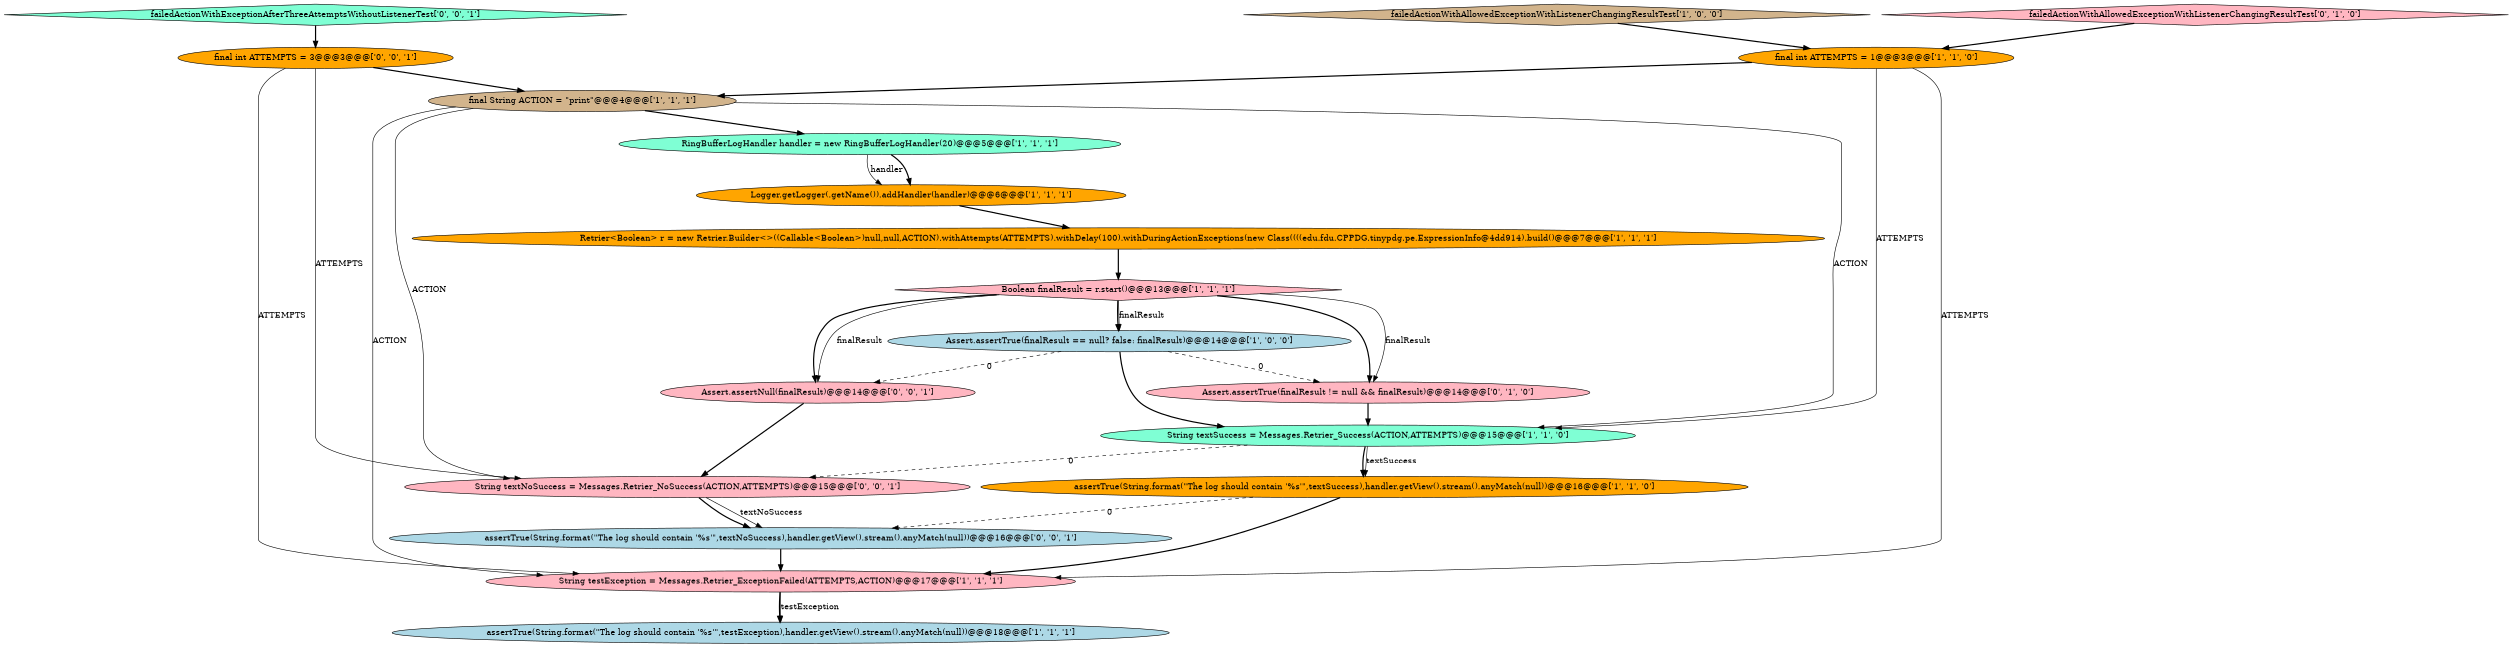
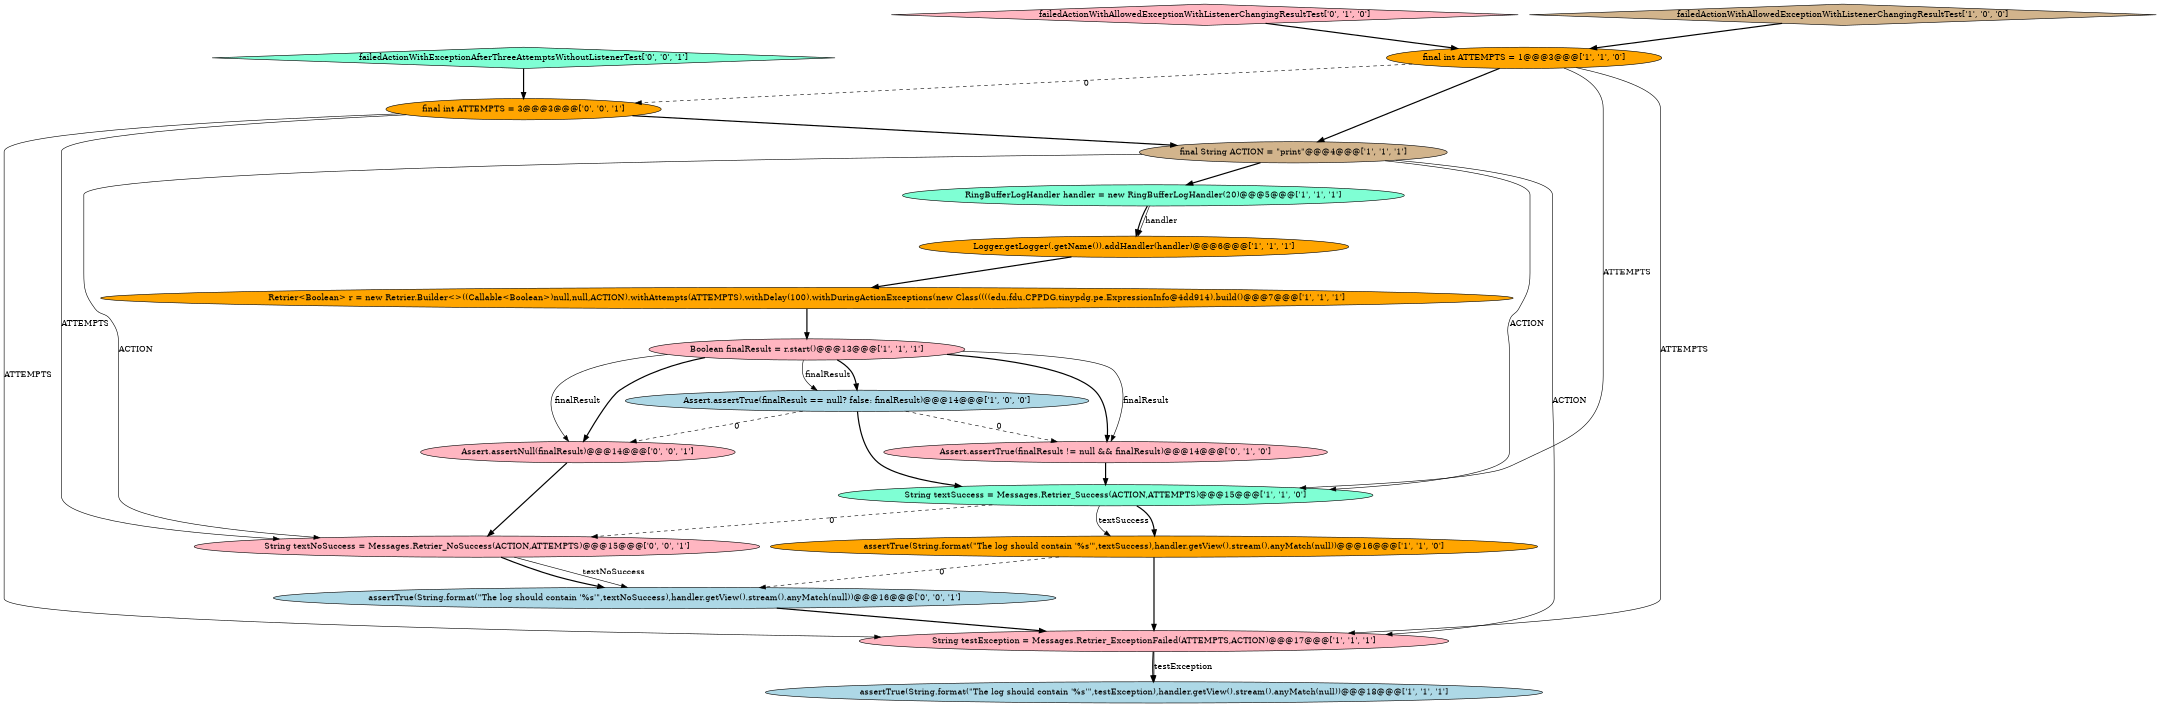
  digraph {
    node [fillcolor=lightpink shape=ellipse style=filled]
    edge [style=bold]
    n1 [label="String testException = Messages.Retrier_ExceptionFailed(ATTEMPTS,ACTION)@@@17@@@['1', '1', '1']"]
    n2 [fillcolor=lightblue label="assertTrue(String.format(\"The log should contain '%s'\",testException),handler.getView().stream().anyMatch(null))@@@18@@@['1', '1', '1']"]
    n3 [fillcolor=tan label="final String ACTION = \"print\"@@@4@@@['1', '1', '1']"]
    n4 [fillcolor=aquamarine label="RingBufferLogHandler handler = new RingBufferLogHandler(20)@@@5@@@['1', '1', '1']"]
    n5 [label="String textNoSuccess = Messages.Retrier_NoSuccess(ACTION,ATTEMPTS)@@@15@@@['0', '0', '1']"]
    n6 [fillcolor=aquamarine label="String textSuccess = Messages.Retrier_Success(ACTION,ATTEMPTS)@@@15@@@['1', '1', '0']"]
    n7 [fillcolor=orange label="Logger.getLogger(.getName()).addHandler(handler)@@@6@@@['1', '1', '1']"]
    n8 [fillcolor=lightblue label="assertTrue(String.format(\"The log should contain '%s'\",textNoSuccess),handler.getView().stream().anyMatch(null))@@@16@@@['0', '0', '1']"]
    n9 [fillcolor=orange label="assertTrue(String.format(\"The log should contain '%s'\",textSuccess),handler.getView().stream().anyMatch(null))@@@16@@@['1', '1', '0']"]
    n10 [fillcolor=orange label="Retrier<Boolean> r = new Retrier.Builder<>((Callable<Boolean>)null,null,ACTION).withAttempts(ATTEMPTS).withDelay(100).withDuringActionExceptions(new Class((((edu.fdu.CPPDG.tinypdg.pe.ExpressionInfo@4dd914).build()@@@7@@@['1', '1', '1']"]
    n11 [fillcolor=orange label="final int ATTEMPTS = 1@@@3@@@['1', '1', '0']"]
    n12 [fillcolor=orange label="final int ATTEMPTS = 3@@@3@@@['0', '0', '1']"]
    n13 [label="Assert.assertNull(finalResult)@@@14@@@['0', '0', '1']"]
    n14 [label="Assert.assertTrue(finalResult != null && finalResult)@@@14@@@['0', '1', '0']"]
    n15 [fillcolor=lightblue label="Assert.assertTrue(finalResult == null? false: finalResult)@@@14@@@['1', '0', '0']"]
-   n16 [label="Boolean finalResult = r.start()@@@13@@@['1', '1', '1']" shape=diamond]
+   n16 [label="Boolean finalResult = r.start()@@@13@@@['1', '1', '1']"]
    n17 [fillcolor=aquamarine label="failedActionWithExceptionAfterThreeAttemptsWithoutListenerTest['0', '0', '1']" shape=diamond]
    n18 [label="failedActionWithAllowedExceptionWithListenerChangingResultTest['0', '1', '0']" shape=diamond]
    n19 [fillcolor=tan label="failedActionWithAllowedExceptionWithListenerChangingResultTest['1', '0', '0']" shape=diamond]
    n1 -> n2
    n1 -> n2 [label=testException style=solid]
    n3 -> n1 [label=ACTION style=solid]
    n3 -> n4
    n3 -> n5 [label=ACTION style=solid]
    n3 -> n6 [label=ACTION style=solid]
    n4 -> n7 [label=handler style=solid]
    n4 -> n7
    n5 -> n8 [label=textNoSuccess style=solid]
    n5 -> n8
    n6 -> n5 [label=0 style=dashed]
    n6 -> n9 [label=textSuccess style=solid]
    n6 -> n9
    n7 -> n10
    n8 -> n1
    n9 -> n1
    n9 -> n8 [label=0 style=dashed]
    n10 -> n16
    n11 -> n1 [label=ATTEMPTS style=solid]
    n11 -> n3
    n11 -> n6 [label=ATTEMPTS style=solid]
+   n11 -> n12 [label=0 style=dashed]
    n12 -> n1 [label=ATTEMPTS style=solid]
    n12 -> n3
    n12 -> n5 [label=ATTEMPTS style=solid]
    n13 -> n5
    n14 -> n6
    n15 -> n6
    n15 -> n13 [label=0 style=dashed]
    n15 -> n14 [label=0 style=dashed]
    n16 -> n13 [label=finalResult style=solid]
    n16 -> n13
    n16 -> n14 [label=finalResult style=solid]
    n16 -> n14
    n16 -> n15 [label=finalResult style=solid]
    n16 -> n15
    n17 -> n12
    n18 -> n11
    n19 -> n11
  }
